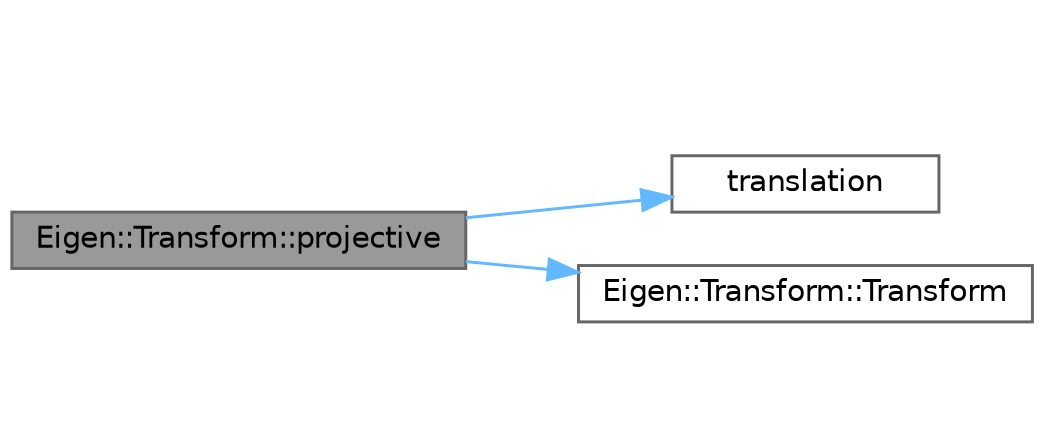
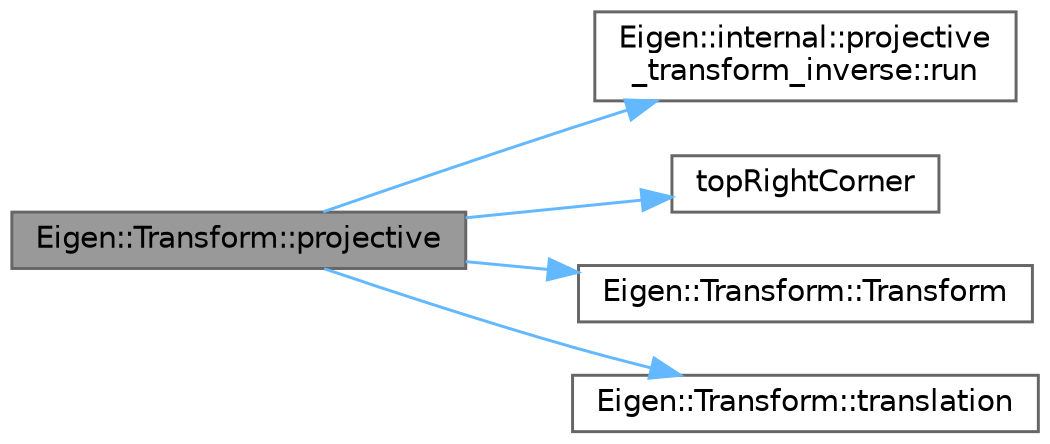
  digraph {
    rankdir=LR
    node [color=grey40 fillcolor=white fontname=Helvetica fontsize=10 shape=box style=filled]
    edge [color=steelblue1 fontname=Helvetica fontsize=10 labelfontname=Helvetica labelfontsize=10 style=solid]
    n1 [color=gray40 fillcolor=grey60 fontcolor=black height=0.2 label="Eigen::Transform::projective" width=0.4]
-   n3 [height=0.2 label=translation width=0.4]
+   n2 [height=0.2 label="Eigen::internal::projective\l_transform_inverse::run" width=0.4]
+   n3 [height=0.2 label=topRightCorner width=0.4]
    n4 [height=0.2 label="Eigen::Transform::Transform" width=0.4]
+   n5 [height=0.2 label="Eigen::Transform::translation" width=0.4]
+   n1 -> n2
    n1 -> n3
    n1 -> n4
+   n1 -> n5
  }
